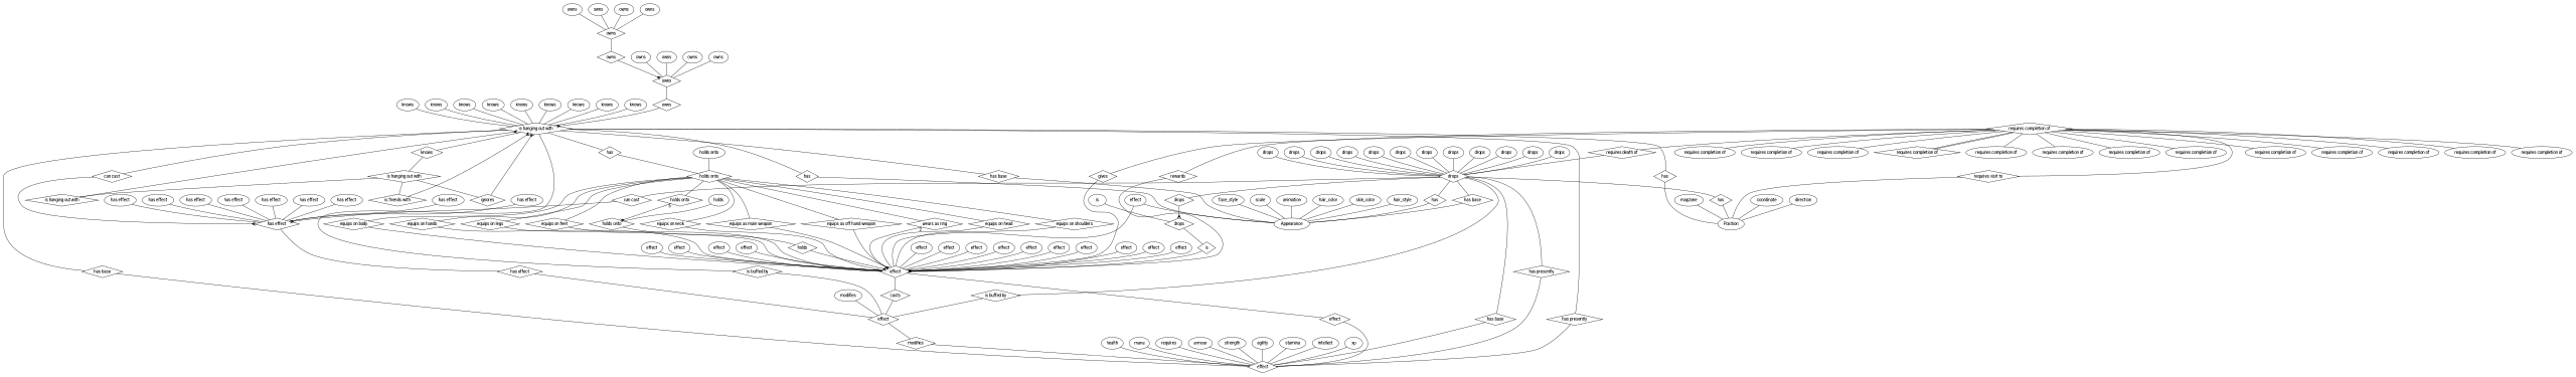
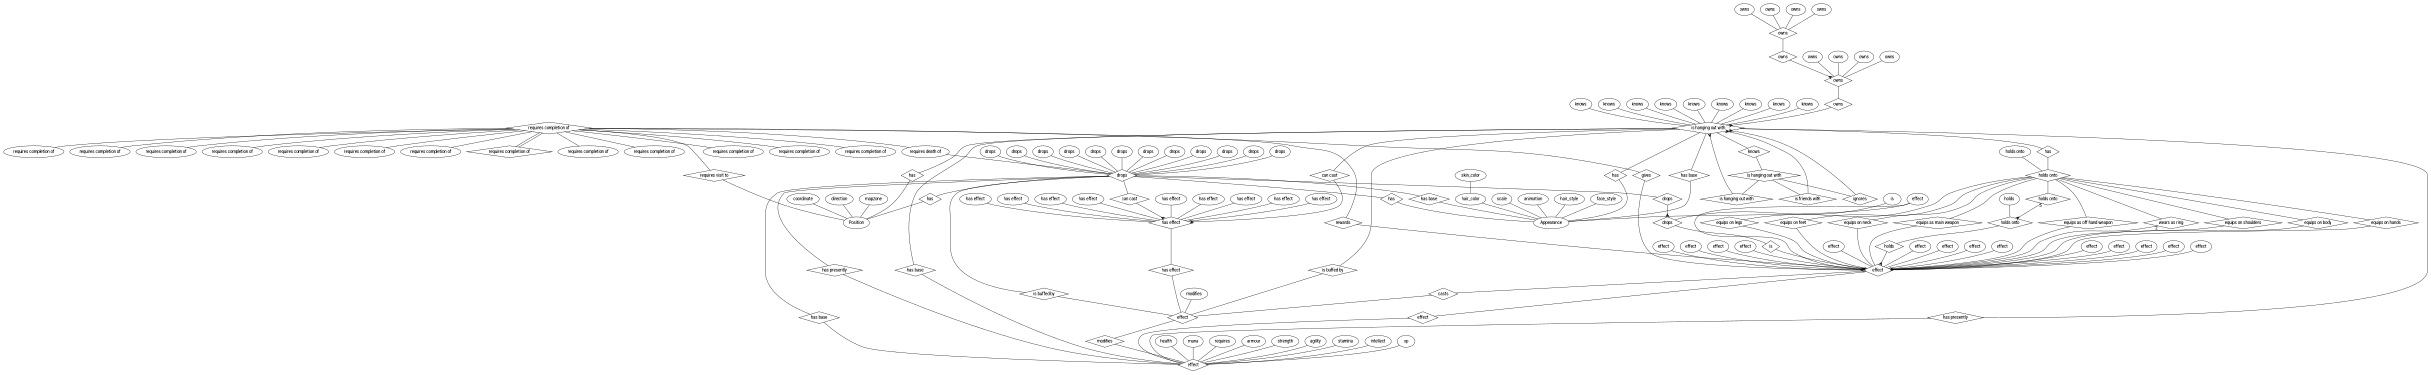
  digraph {
    fontname="Roboto Condensed"
    splines=true
    node [fontname="Roboto Condensed" shape=ellipse]
    edge [arrowhead=none fontname="Roboto Condensed"]
    n1 [label=casts shape=diamond]
    n2 [label=effect shape=diamond]
    n3 [label=effect shape=diamond]
    n4 [label=effect]
    n5 [label=effect]
    n6 [label=effect]
    n7 [label=effect]
    n8 [label=effect]
    n9 [label=effect]
    n10 [label=effect]
    n11 [label=effect]
    n12 [label=effect]
    n13 [label=effect]
    n14 [label=effect]
    n15 [label=effect]
    n16 [label=effect]
    n17 [label=effect]
    n18 [label=effect]
    n19 [label=effect shape=diamond]
    n20 [label=effect shape=diamond]
    Position
    n22 [label=drops shape=diamond]
    n23 [label="requires completion of"]
    n24 [label="requires completion of" shape=diamond]
    n25 [label="requires completion of"]
    n26 [label="requires completion of"]
    n27 [label="requires completion of"]
    n28 [label="requires completion of"]
    n29 [label="requires completion of"]
    n30 [label="requires completion of"]
    n31 [label="requires completion of"]
    n32 [label="requires completion of"]
    n33 [label="requires completion of"]
    n34 [label="requires completion of"]
    n35 [label="requires completion of"]
    n36 [label=gives shape=diamond]
    n37 [label=rewards shape=diamond]
    n38 [label="requires visit to" shape=diamond]
-   n39 [label="requires death of" shape=diamond]
+   n39 [label="requires death of"]
    n40 [label="requires completion of" shape=diamond]
    n41 [label=modifies shape=diamond]
    n42 [label=modifies]
    health
    mana
    n45 [label=requires]
    armour
    strength
    agility
    stamina
    intellect
    xp
    n52 [label="has effect" shape=diamond]
    n53 [label="has effect" shape=diamond]
    n54 [label="has effect"]
    n55 [label="has effect"]
    n56 [label="has effect"]
    n57 [label="has effect"]
    n58 [label="has effect"]
    n59 [label="has effect"]
    n60 [label="has effect"]
    n61 [label="has effect"]
    n62 [label="has effect"]
    n63 [label="is friends with" shape=diamond]
    n64 [label="is hanging out with" shape=diamond]
    n65 [label=ignores shape=diamond]
    n66 [label="is hanging out with" shape=diamond]
    n67 [label="is hanging out with" shape=diamond]
    Appearance
    n69 [label="holds onto" shape=diamond]
    n70 [label=has shape=diamond]
    n71 [label="has base" shape=diamond]
    n72 [label="has presently" shape=diamond]
    n73 [label="has base" shape=diamond]
    n74 [label=has shape=diamond]
    n75 [label=has shape=diamond]
    n76 [label="can cast" shape=diamond]
    n77 [label="is buffed by" shape=diamond]
    n78 [label=knows shape=diamond]
    n79 [label=knows]
    n80 [label=knows]
    n81 [label=knows]
    n82 [label=knows]
    n83 [label=knows]
    n84 [label=knows]
    n85 [label=knows]
    n86 [label=knows]
    n87 [label=knows]
    coordinate
    direction
    mapzone
    scale
    animation
    hair_color
    skin_color
    hair_style
    face_style
-   n97 [label="equips on head" shape=diamond]
    n98 [label="equips on shoulders" shape=diamond]
    n99 [label="equips on body" shape=diamond]
    n100 [label="equips on hands" shape=diamond]
    n101 [label="equips on legs" shape=diamond]
    n102 [label="equips on feet" shape=diamond]
    n103 [label="equips on neck" shape=diamond]
    n104 [label="equips as main weapon" shape=diamond]
    n105 [label="equips as off hand weapon" shape=diamond]
    n106 [label="wears as ring" shape=diamond]
    n107 [label="holds onto" shape=diamond]
    n108 [label="holds onto"]
    n109 [label="holds onto" shape=diamond]
    n110 [label=holds shape=diamond]
    n111 [label=holds]
    n112 [label=owns shape=diamond]
    n113 [label=owns shape=diamond]
    n114 [label=owns]
    n115 [label=owns]
    n116 [label=owns]
    n117 [label=owns]
    n118 [label=owns shape=diamond]
    n119 [label=owns shape=diamond]
    n120 [label=owns]
    n121 [label=owns]
    n122 [label=owns]
    n123 [label=owns]
    n124 [label=has shape=diamond]
    n125 [label="has base" shape=diamond]
    n126 [label="has presently" shape=diamond]
    n127 [label="has base" shape=diamond]
    n128 [label=has shape=diamond]
    n129 [label="can cast" shape=diamond]
    n130 [label="is buffed by" shape=diamond]
    n131 [label=drops shape=diamond]
    n132 [label=drops]
    n133 [label=drops]
    n134 [label=drops]
    n135 [label=drops]
    n136 [label=drops]
    n137 [label=drops]
    n138 [label=drops]
    n139 [label=drops]
    n140 [label=drops]
    n141 [label=drops]
    n142 [label=drops]
    n143 [label=drops]
    n144 [label=drops shape=diamond]
    n145 [label=is shape=diamond]
    n146 [label=is]
    subgraph sub_1 {
      n1
      n2
      n3
      n4
      n5
      n6
      n7
      n8
      n9
      n10
      n11
      n12
      n13
      n14
      n15
      n16
      n17
      n18
      n19
      n20
    }
    subgraph sub_2 {
      n2
      Position
      n22
      n23
      n24
      n25
      n26
      n27
      n28
      n29
      n30
      n31
      n32
      n33
      n34
      n35
      n36
      n37
      n38
      n39
      n40
    }
    subgraph sub_3 {
      n19
      n20
      n41
      n42
    }
    subgraph sub_4 {
      n20
      health
      mana
      n45
      armour
      strength
      agility
      stamina
      intellect
      xp
    }
    subgraph sub_5 {
      n19
      n52
      n53
      n54
      n55
      n56
      n57
      n58
      n59
      n60
      n61
      n62
    }
    subgraph sub_6 {
      n63
      n64
      n65
      n66
      n67
    }
    subgraph sub_7 {
      n19
      n20
      Position
      n53
      n64
      n67
      Appearance
      n69
      n70
      n71
      n72
      n73
      n74
      n75
      n76
      n77
      n78
      n79
      n80
      n81
      n82
      n83
      n84
      n85
      n86
      n87
    }
    subgraph sub_8 {
      Position
      coordinate
      direction
      mapzone
    }
    subgraph sub_9 {
      n4
      Appearance
      scale
      animation
      hair_color
      skin_color
      hair_style
      face_style
    }
    subgraph sub_10 {
      n2
      n69
-     n97
      n98
      n99
      n100
      n101
      n102
      n103
      n104
      n105
      n106
      n107
      n108
      n109
    }
    subgraph sub_11 {
      n2
      n109
      n110
      n111
    }
    subgraph sub_12 {
      n112
      n113
      n114
      n115
      n116
      n117
      n118
    }
    subgraph sub_13 {
      n67
      n118
      n119
      n120
      n121
      n122
      n123
    }
    subgraph sub_14 {
      n19
      n20
      Position
      n22
      n53
      Appearance
      n124
      n125
      n126
      n127
      n128
      n129
      n130
      n131
      n132
      n133
      n134
      n135
      n136
      n137
      n138
      n139
      n140
      n141
      n142
      n143
      n144
    }
    subgraph sub_15 {
      n2
      n144
      n145
      n146
    }
    n1 -> n19
    n2 -> n1
    n2 -> n3
    n3 -> n20
    n4 -> n2
    n4 -> Appearance
    n5 -> n2
    n6 -> n2
    n7 -> n2
    n8 -> n2
    n9 -> n2
    n10 -> n2
    n11 -> n2
    n12 -> n2
    n13 -> n2
    n14 -> n2
    n15 -> n2
    n16 -> n2
    n17 -> n2
    n18 -> n2
    n19 -> n41
    n22 -> n124
    n22 -> n125
    n22 -> n126
    n22 -> n127
    n22 -> n128
    n22 -> n129
    n22 -> n130
    n22 -> n131
    n24 -> n23
    n24 -> n25
    n24 -> n26
    n24 -> n27
    n24 -> n28
    n24 -> n29
    n24 -> n30
    n24 -> n31
    n24 -> n32
    n24 -> n33
    n24 -> n34
    n24 -> n35
    n24 -> n36
    n24 -> n37
    n24 -> n38
    n24 -> n39
    n24 -> n40
    n36 -> n2 [arrowhead=crow]
    n37 -> n2 [arrowhead=crow]
    n38 -> Position
    n39 -> n22
    n40 -> n24
    n41 -> n20
    n42 -> n19
    health -> n20
    mana -> n20
    n45 -> n20
    armour -> n20
    strength -> n20
    agility -> n20
    stamina -> n20
    intellect -> n20
    xp -> n20
    n52 -> n19
    n53 -> n52
    n54 -> n53
    n55 -> n53
    n56 -> n53
    n57 -> n53
    n58 -> n53
    n59 -> n53
    n60 -> n53
    n61 -> n53
    n62 -> n53
    n63 -> n67 [arrowhead=crow]
    n64 -> n63
    n64 -> n65
    n64 -> n66
    n65 -> n67 [arrowhead=crow]
    n66 -> n67 [arrowhead=crow]
    n67 -> n70
    n67 -> n71
    n67 -> n72
    n67 -> n73
    n67 -> n74
    n67 -> n75
    n67 -> n76
    n67 -> n77
    n67 -> n78
-   n69 -> n97
    n69 -> n98
    n69 -> n99
    n69 -> n100
    n69 -> n101
    n69 -> n102
    n69 -> n103
    n69 -> n104
    n69 -> n105
    n69 -> n106
    n69 -> n107
    n70 -> Position
    n71 -> n20
    n72 -> n20
    n73 -> Appearance
    n74 -> Appearance
    n75 -> n69
    n76 -> n53 [arrowhead=crow]
    n77 -> n19
    n78 -> n64
    n79 -> n67
    n80 -> n67
    n81 -> n67
    n82 -> n67
    n83 -> n67
    n84 -> n67
    n85 -> n67
    n86 -> n67
    n87 -> n67
    coordinate -> Position
    direction -> Position
    mapzone -> Position
    scale -> Appearance
    animation -> Appearance
    hair_color -> Appearance
-   skin_color -> Appearance
+   skin_color -> hair_color
    hair_style -> Appearance
    face_style -> Appearance
-   n97 -> n2
    n98 -> n2
    n99 -> n2
    n100 -> n2
    n101 -> n2
    n102 -> n2
    n103 -> n2
    n104 -> n2
    n105 -> n2
    n106 -> n2 [arrowhead=crow taillabel=2]
    n107 -> n109 [arrowhead=crow taillabel=5]
    n108 -> n69
    n109 -> n110
    n110 -> n2 [arrowhead=crow]
    n111 -> n109
    n112 -> n118 [arrowhead=crow]
    n113 -> n112
    n114 -> n113
    n115 -> n113
    n116 -> n113
    n117 -> n113
    n118 -> n119
    n119 -> n67 [arrowhead=crow]
    n120 -> n118
    n121 -> n118
    n122 -> n118
    n123 -> n118
    n124 -> Position
    n125 -> n20
    n126 -> n20
    n127 -> Appearance
    n128 -> Appearance
    n129 -> n53 [arrowhead=crow]
    n130 -> n19
    n131 -> n144 [arrowhead=crow]
    n132 -> n22
    n133 -> n22
    n134 -> n22
    n135 -> n22
    n136 -> n22
    n137 -> n22
    n138 -> n22
    n139 -> n22
    n140 -> n22
    n141 -> n22
    n142 -> n22
    n143 -> n22
    n144 -> n145
    n145 -> n2
    n146 -> n144
  }
